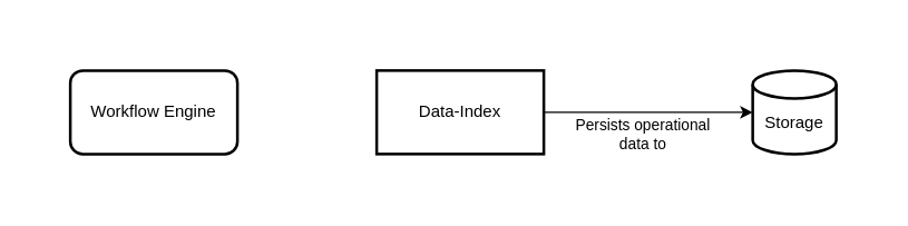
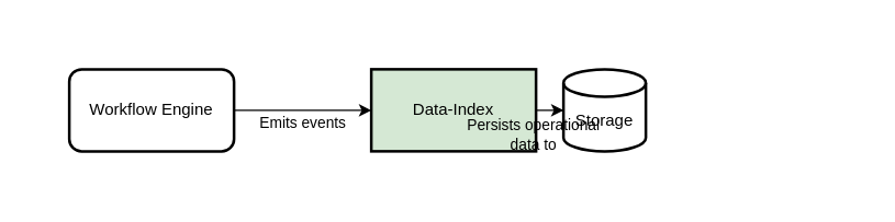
  <mxCell id="0" />
  <mxCell id="1" parent="0" />
  <mxCell id="2" value="" style="rounded=0;whiteSpace=wrap;html=1;strokeColor=none;" vertex="1" parent="1"><mxGeometry x="20" y="20" width="610" height="120" as="geometry" /></mxCell>
+ <mxCell id="3" value="" style="edgeStyle=orthogonalEdgeStyle;rounded=0;orthogonalLoop=1;jettySize=auto;html=1;" edge="1" parent="1" source="5" target="6"><mxGeometry relative="1" as="geometry" /></mxCell>
+ <mxCell id="4" value="Emits events" style="edgeLabel;html=1;align=center;verticalAlign=middle;resizable=0;points=[];" vertex="1" connectable="0" parent="3"><mxGeometry x="-0.025" relative="1" as="geometry"><mxPoint y="8" as="offset" /></mxGeometry></mxCell>
  <mxCell id="5" value="Workflow Engine" style="whiteSpace=wrap;html=1;strokeWidth=2;rounded=1;" vertex="1" parent="1"><mxGeometry x="50" y="50" width="120" height="60" as="geometry" /></mxCell>
- <mxCell id="6" value="Data-Index" style="whiteSpace=wrap;html=1;rounded=0;strokeWidth=2;" vertex="1" parent="1"><mxGeometry x="270" y="50" width="120" height="60" as="geometry" /></mxCell>
- <mxCell id="7" value="&lt;br&gt;Storage" style="strokeWidth=2;html=1;shape=mxgraph.flowchart.database;whiteSpace=wrap;" vertex="1" parent="1"><mxGeometry x="540" y="50" width="60" height="60" as="geometry" /></mxCell>
+ <mxCell id="6" value="Data-Index" style="whiteSpace=wrap;html=1;rounded=0;strokeWidth=2;fillColor=#d5e8d4;" vertex="1" parent="1"><mxGeometry x="270" y="50" width="120" height="60" as="geometry" /></mxCell>
+ <mxCell id="7" value="&lt;br&gt;Storage" style="strokeWidth=2;html=1;shape=mxgraph.flowchart.database;whiteSpace=wrap;" vertex="1" parent="1"><mxGeometry x="410" y="50" width="60" height="60" as="geometry" /></mxCell>
  <mxCell id="8" style="edgeStyle=orthogonalEdgeStyle;rounded=0;orthogonalLoop=1;jettySize=auto;html=1;entryX=0;entryY=0.5;entryDx=0;entryDy=0;entryPerimeter=0;" edge="1" parent="1" source="6" target="7"><mxGeometry relative="1" as="geometry" /></mxCell>
  <mxCell id="9" value="Persists operational&lt;br&gt;data to" style="edgeLabel;html=1;align=center;verticalAlign=middle;resizable=0;points=[];labelBackgroundColor=none;" vertex="1" connectable="0" parent="8"><mxGeometry x="0.075" y="1" relative="1" as="geometry"><mxPoint x="-11" y="16" as="offset" /></mxGeometry></mxCell>
